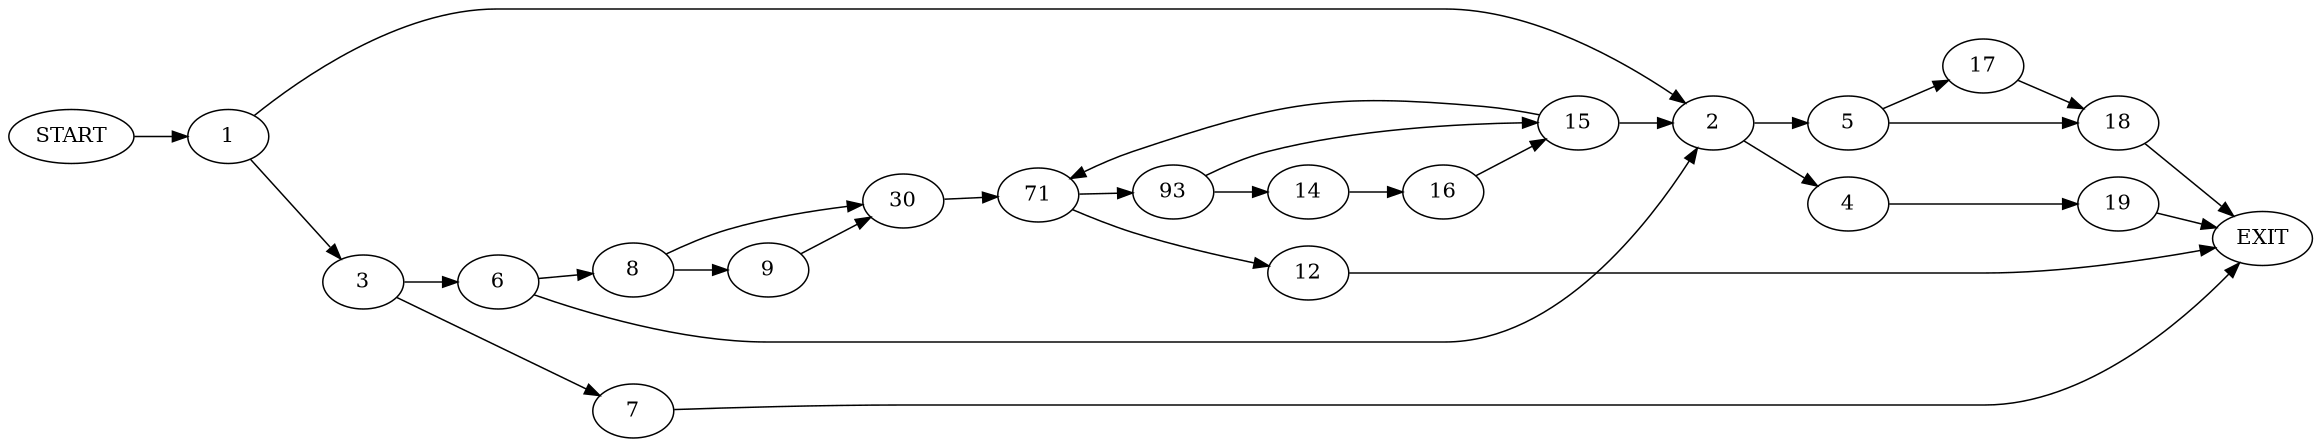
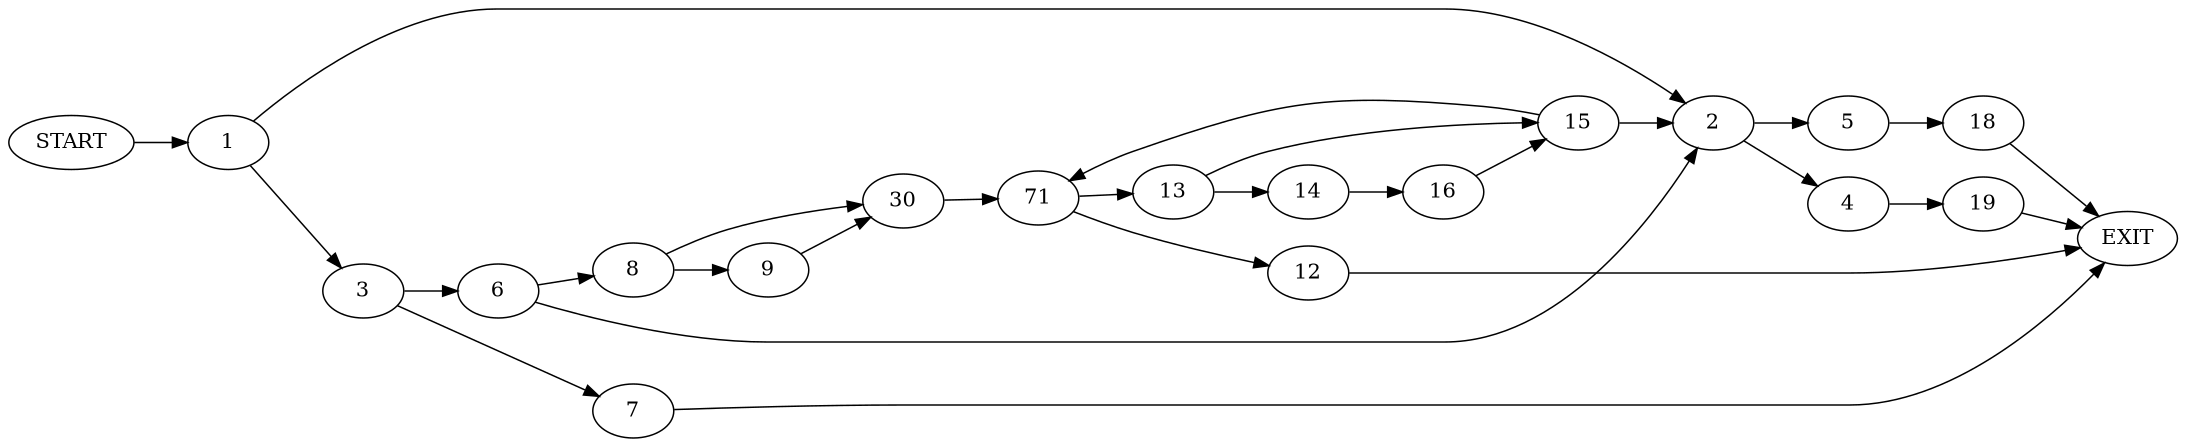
  digraph {
    rankdir=LR
    n1 [label=START]
    1
    2
    3
    n5 [label=EXIT]
    4
    5
    6
    7
    19
-   17
    18
    8
    9
    n15 [label=30]
    n16 [label=71]
    12
-   13 [label=93]
+   13
    14
    15
    16
    n1 -> 1
    1 -> 2
    1 -> 3
    2 -> 4
    2 -> 5
    3 -> 6
    3 -> 7
    4 -> 19
-   5 -> 17
    5 -> 18
    6 -> 2
    6 -> 8
    7 -> n5
    19 -> n5
-   17 -> 18
    18 -> n5
    8 -> 9
    8 -> n15
    9 -> n15
    n15 -> n16
    n16 -> 12
    n16 -> 13
    12 -> n5
    13 -> 14
    13 -> 15
    14 -> 16
    15 -> 2
    15 -> n16
    16 -> 15
  }
